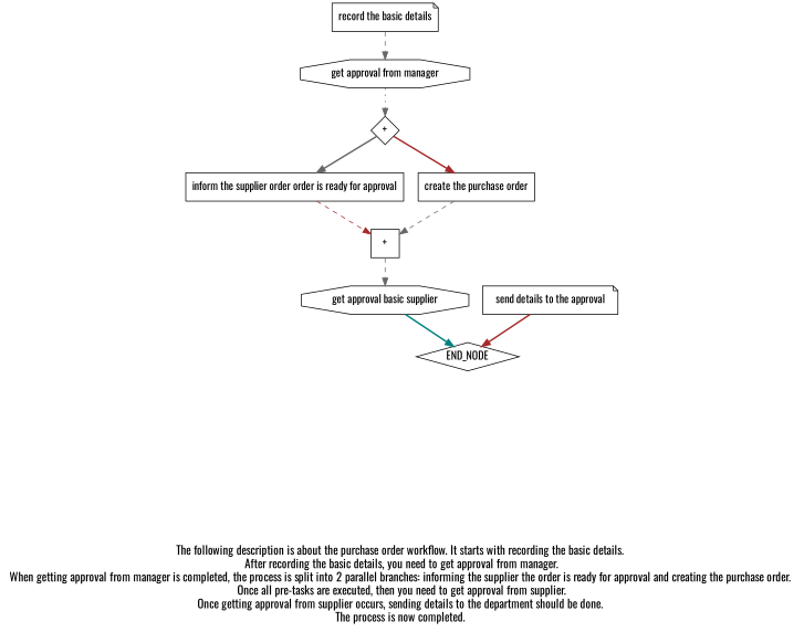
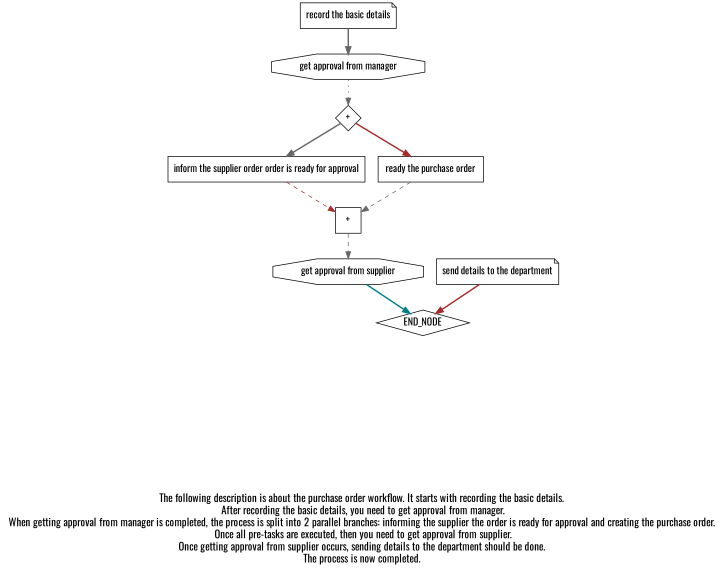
  digraph {
    fontname=Oswald
    fontsize=15
    label="\n\n\nThe following description is about the purchase order workflow. It starts with recording the basic details. \nAfter recording the basic details, you need to get approval from manager.\nWhen getting approval from manager is completed, the process is split into 2 parallel branches: informing the supplier the order is ready for approval and creating the purchase order. \nOnce all pre-tasks are executed, then you need to get approval from supplier.\nOnce getting approval from supplier occurs, sending details to the department should be done. \nThe process is now completed. \n"
    rankdir=TB
    node [fontname=Oswald shape=box]
    edge [color=gray40 fontname=Oswald style=dashed]
    "record the basic details" [shape=note]
    "get approval from manager" [shape=octagon]
    n3 [fixedsize=true label="+" shape=diamond width=0.5]
    n4 [label="inform the supplier order order is ready for approval"]
-   "create the purchase order"
+   "create the purchase order" [label="ready the purchase order"]
    n6 [fixedsize=true label="+" width=0.5]
-   "get approval from supplier" [shape=octagon label="get approval basic supplier"]
-   "send details to the department" [shape=note label="send details to the approval"]
+   "get approval from supplier" [shape=octagon]
+   "send details to the department" [shape=note]
    END_NODE [shape=diamond width=0.2]
    subgraph sub_1 {
      "record the basic details"
      "get approval from manager"
      n3
      n4
      "create the purchase order"
      n6
      "get approval from supplier"
      "send details to the department"
    }
-   "record the basic details" -> "get approval from manager"
+   "record the basic details" -> "get approval from manager" [style=bold]
    "get approval from manager" -> n3 [style=dotted]
    n3 -> n4 [style=bold]
    n3 -> "create the purchase order" [color=brown style=bold]
    n4 -> n6 [color=brown]
    "create the purchase order" -> n6
    n6 -> "get approval from supplier"
    "get approval from supplier" -> END_NODE [color=teal style=bold]
    "send details to the department" -> END_NODE [color=brown style=bold]
  }
